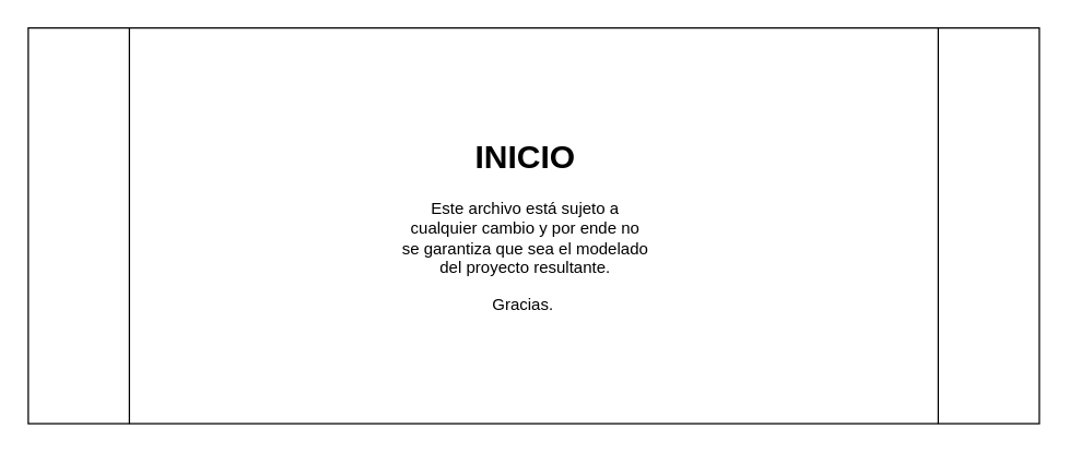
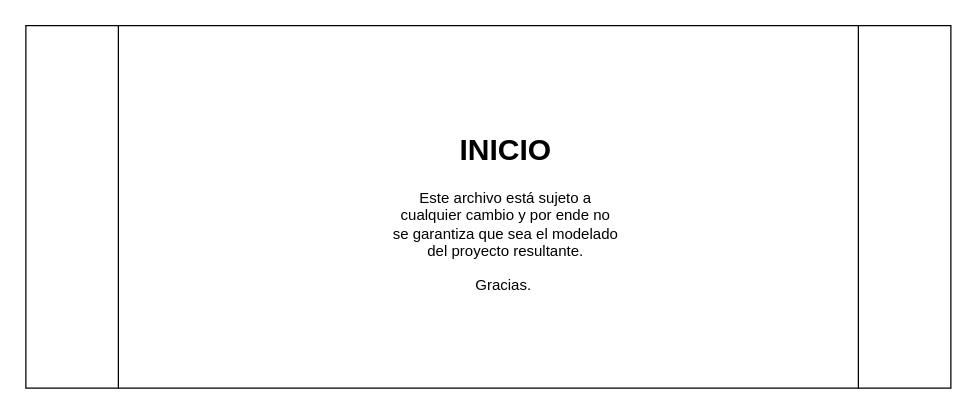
  <mxCell id="0" />
  <mxCell id="1" parent="0" />
  <mxCell id="2" value="" style="shape=process;whiteSpace=wrap;html=1;backgroundOutline=1;" vertex="1" parent="1"><mxGeometry x="20" y="20" width="740" height="290" as="geometry" /></mxCell>
- <mxCell id="3" value="&lt;h1&gt;INICIO&lt;/h1&gt;&lt;p&gt;Este archivo está sujeto a cualquier cambio y por ende no se garantiza que sea el modelado del proyecto resultante.&lt;/p&gt;&lt;p&gt;Gracias.&amp;nbsp;&lt;/p&gt;" style="text;html=1;strokeColor=none;fillColor=none;spacing=5;spacingTop=-20;whiteSpace=wrap;overflow=hidden;rounded=0;align=center;" vertex="1" parent="1"><mxGeometry x="289" y="95" width="190" height="140" as="geometry" /></mxCell>
+ <mxCell id="3" value="&lt;h1&gt;INICIO&lt;/h1&gt;&lt;p&gt;Este archivo está sujeto a cualquier cambio y por ende no se garantiza que sea el modelado del proyecto resultante.&lt;/p&gt;&lt;p&gt;Gracias.&amp;nbsp;&lt;/p&gt;" style="text;html=1;strokeColor=none;fillColor=none;spacing=5;spacingTop=-20;whiteSpace=wrap;overflow=hidden;rounded=0;align=center;" vertex="1" parent="1"><mxGeometry x="309" y="100" width="190" height="140" as="geometry" /></mxCell>
